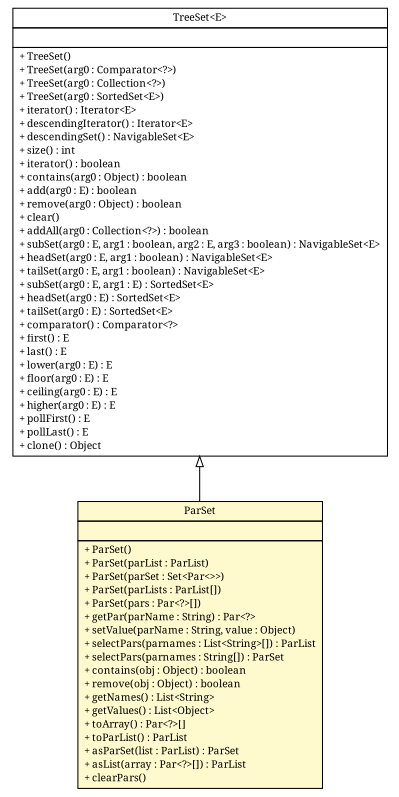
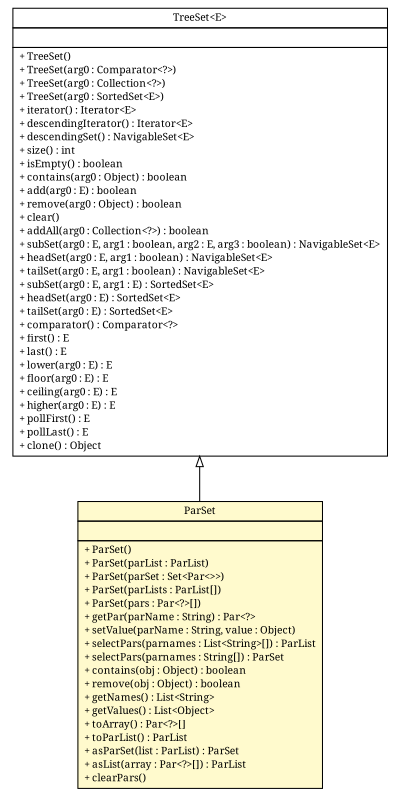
  digraph {
    nodesep=0.25
    ranksep=0.5
    fontname="Noto Serif"
    node [fontcolor=black fontname="Noto Serif" fontsize=10.0 shape=plaintext]
    n1 [label=<<table title="sorcer.core.context.model.par.ParSet" border="0" cellborder="1" cellspacing="0" cellpadding="2" port="p" bgcolor="lemonChiffon" href="./ParSet.html"> 		<tr><td><table border="0" cellspacing="0" cellpadding="1"> <tr><td align="center" balign="center"> ParSet </td></tr> 		</table></td></tr> 		<tr><td><table border="0" cellspacing="0" cellpadding="1"> <tr><td align="left" balign="left">  </td></tr> 		</table></td></tr> 		<tr><td><table border="0" cellspacing="0" cellpadding="1"> <tr><td align="left" balign="left"> + ParSet() </td></tr> <tr><td align="left" balign="left"> + ParSet(parList : ParList) </td></tr> <tr><td align="left" balign="left"> + ParSet(parSet : Set&lt;Par&lt;&gt;&gt;) </td></tr> <tr><td align="left" balign="left"> + ParSet(parLists : ParList[]) </td></tr> <tr><td align="left" balign="left"> + ParSet(pars : Par&lt;?&gt;[]) </td></tr> <tr><td align="left" balign="left"> + getPar(parName : String) : Par&lt;?&gt; </td></tr> <tr><td align="left" balign="left"> + setValue(parName : String, value : Object) </td></tr> <tr><td align="left" balign="left"> + selectPars(parnames : List&lt;String&gt;[]) : ParList </td></tr> <tr><td align="left" balign="left"> + selectPars(parnames : String[]) : ParSet </td></tr> <tr><td align="left" balign="left"> + contains(obj : Object) : boolean </td></tr> <tr><td align="left" balign="left"> + remove(obj : Object) : boolean </td></tr> <tr><td align="left" balign="left"> + getNames() : List&lt;String&gt; </td></tr> <tr><td align="left" balign="left"> + getValues() : List&lt;Object&gt; </td></tr> <tr><td align="left" balign="left"> + toArray() : Par&lt;?&gt;[] </td></tr> <tr><td align="left" balign="left"> + toParList() : ParList </td></tr> <tr><td align="left" balign="left"> + asParSet(list : ParList) : ParSet </td></tr> <tr><td align="left" balign="left"> + asList(array : Par&lt;?&gt;[]) : ParList </td></tr> <tr><td align="left" balign="left"> + clearPars() </td></tr> 		</table></td></tr> 		</table>>]
-   n2 [label=<<table title="java.util.TreeSet" border="0" cellborder="1" cellspacing="0" cellpadding="2" port="p" href="http://docs.oracle.com/javase/7/docs/api/java/util/TreeSet.html"> 		<tr><td><table border="0" cellspacing="0" cellpadding="1"> <tr><td align="center" balign="center"> TreeSet&lt;E&gt; </td></tr> 		</table></td></tr> 		<tr><td><table border="0" cellspacing="0" cellpadding="1"> <tr><td align="left" balign="left">  </td></tr> 		</table></td></tr> 		<tr><td><table border="0" cellspacing="0" cellpadding="1"> <tr><td align="left" balign="left"> + TreeSet() </td></tr> <tr><td align="left" balign="left"> + TreeSet(arg0 : Comparator&lt;?&gt;) </td></tr> <tr><td align="left" balign="left"> + TreeSet(arg0 : Collection&lt;?&gt;) </td></tr> <tr><td align="left" balign="left"> + TreeSet(arg0 : SortedSet&lt;E&gt;) </td></tr> <tr><td align="left" balign="left"> + iterator() : Iterator&lt;E&gt; </td></tr> <tr><td align="left" balign="left"> + descendingIterator() : Iterator&lt;E&gt; </td></tr> <tr><td align="left" balign="left"> + descendingSet() : NavigableSet&lt;E&gt; </td></tr> <tr><td align="left" balign="left"> + size() : int </td></tr> <tr><td align="left" balign="left"> + iterator() : boolean </td></tr> <tr><td align="left" balign="left"> + contains(arg0 : Object) : boolean </td></tr> <tr><td align="left" balign="left"> + add(arg0 : E) : boolean </td></tr> <tr><td align="left" balign="left"> + remove(arg0 : Object) : boolean </td></tr> <tr><td align="left" balign="left"> + clear() </td></tr> <tr><td align="left" balign="left"> + addAll(arg0 : Collection&lt;?&gt;) : boolean </td></tr> <tr><td align="left" balign="left"> + subSet(arg0 : E, arg1 : boolean, arg2 : E, arg3 : boolean) : NavigableSet&lt;E&gt; </td></tr> <tr><td align="left" balign="left"> + headSet(arg0 : E, arg1 : boolean) : NavigableSet&lt;E&gt; </td></tr> <tr><td align="left" balign="left"> + tailSet(arg0 : E, arg1 : boolean) : NavigableSet&lt;E&gt; </td></tr> <tr><td align="left" balign="left"> + subSet(arg0 : E, arg1 : E) : SortedSet&lt;E&gt; </td></tr> <tr><td align="left" balign="left"> + headSet(arg0 : E) : SortedSet&lt;E&gt; </td></tr> <tr><td align="left" balign="left"> + tailSet(arg0 : E) : SortedSet&lt;E&gt; </td></tr> <tr><td align="left" balign="left"> + comparator() : Comparator&lt;?&gt; </td></tr> <tr><td align="left" balign="left"> + first() : E </td></tr> <tr><td align="left" balign="left"> + last() : E </td></tr> <tr><td align="left" balign="left"> + lower(arg0 : E) : E </td></tr> <tr><td align="left" balign="left"> + floor(arg0 : E) : E </td></tr> <tr><td align="left" balign="left"> + ceiling(arg0 : E) : E </td></tr> <tr><td align="left" balign="left"> + higher(arg0 : E) : E </td></tr> <tr><td align="left" balign="left"> + pollFirst() : E </td></tr> <tr><td align="left" balign="left"> + pollLast() : E </td></tr> <tr><td align="left" balign="left"> + clone() : Object </td></tr> 		</table></td></tr> 		</table>>]
+   n2 [label=<<table title="java.util.TreeSet" border="0" cellborder="1" cellspacing="0" cellpadding="2" port="p" href="http://docs.oracle.com/javase/7/docs/api/java/util/TreeSet.html"> 		<tr><td><table border="0" cellspacing="0" cellpadding="1"> <tr><td align="center" balign="center"> TreeSet&lt;E&gt; </td></tr> 		</table></td></tr> 		<tr><td><table border="0" cellspacing="0" cellpadding="1"> <tr><td align="left" balign="left">  </td></tr> 		</table></td></tr> 		<tr><td><table border="0" cellspacing="0" cellpadding="1"> <tr><td align="left" balign="left"> + TreeSet() </td></tr> <tr><td align="left" balign="left"> + TreeSet(arg0 : Comparator&lt;?&gt;) </td></tr> <tr><td align="left" balign="left"> + TreeSet(arg0 : Collection&lt;?&gt;) </td></tr> <tr><td align="left" balign="left"> + TreeSet(arg0 : SortedSet&lt;E&gt;) </td></tr> <tr><td align="left" balign="left"> + iterator() : Iterator&lt;E&gt; </td></tr> <tr><td align="left" balign="left"> + descendingIterator() : Iterator&lt;E&gt; </td></tr> <tr><td align="left" balign="left"> + descendingSet() : NavigableSet&lt;E&gt; </td></tr> <tr><td align="left" balign="left"> + size() : int </td></tr> <tr><td align="left" balign="left"> + isEmpty() : boolean </td></tr> <tr><td align="left" balign="left"> + contains(arg0 : Object) : boolean </td></tr> <tr><td align="left" balign="left"> + add(arg0 : E) : boolean </td></tr> <tr><td align="left" balign="left"> + remove(arg0 : Object) : boolean </td></tr> <tr><td align="left" balign="left"> + clear() </td></tr> <tr><td align="left" balign="left"> + addAll(arg0 : Collection&lt;?&gt;) : boolean </td></tr> <tr><td align="left" balign="left"> + subSet(arg0 : E, arg1 : boolean, arg2 : E, arg3 : boolean) : NavigableSet&lt;E&gt; </td></tr> <tr><td align="left" balign="left"> + headSet(arg0 : E, arg1 : boolean) : NavigableSet&lt;E&gt; </td></tr> <tr><td align="left" balign="left"> + tailSet(arg0 : E, arg1 : boolean) : NavigableSet&lt;E&gt; </td></tr> <tr><td align="left" balign="left"> + subSet(arg0 : E, arg1 : E) : SortedSet&lt;E&gt; </td></tr> <tr><td align="left" balign="left"> + headSet(arg0 : E) : SortedSet&lt;E&gt; </td></tr> <tr><td align="left" balign="left"> + tailSet(arg0 : E) : SortedSet&lt;E&gt; </td></tr> <tr><td align="left" balign="left"> + comparator() : Comparator&lt;?&gt; </td></tr> <tr><td align="left" balign="left"> + first() : E </td></tr> <tr><td align="left" balign="left"> + last() : E </td></tr> <tr><td align="left" balign="left"> + lower(arg0 : E) : E </td></tr> <tr><td align="left" balign="left"> + floor(arg0 : E) : E </td></tr> <tr><td align="left" balign="left"> + ceiling(arg0 : E) : E </td></tr> <tr><td align="left" balign="left"> + higher(arg0 : E) : E </td></tr> <tr><td align="left" balign="left"> + pollFirst() : E </td></tr> <tr><td align="left" balign="left"> + pollLast() : E </td></tr> <tr><td align="left" balign="left"> + clone() : Object </td></tr> 		</table></td></tr> 		</table>>]
    n2 -> n1 [arrowtail=empty dir=back fontname="Noto Serif" fontsize=10 headport=p labelfontname=Helvetica labelfontsize=10 tailport=p]
  }
